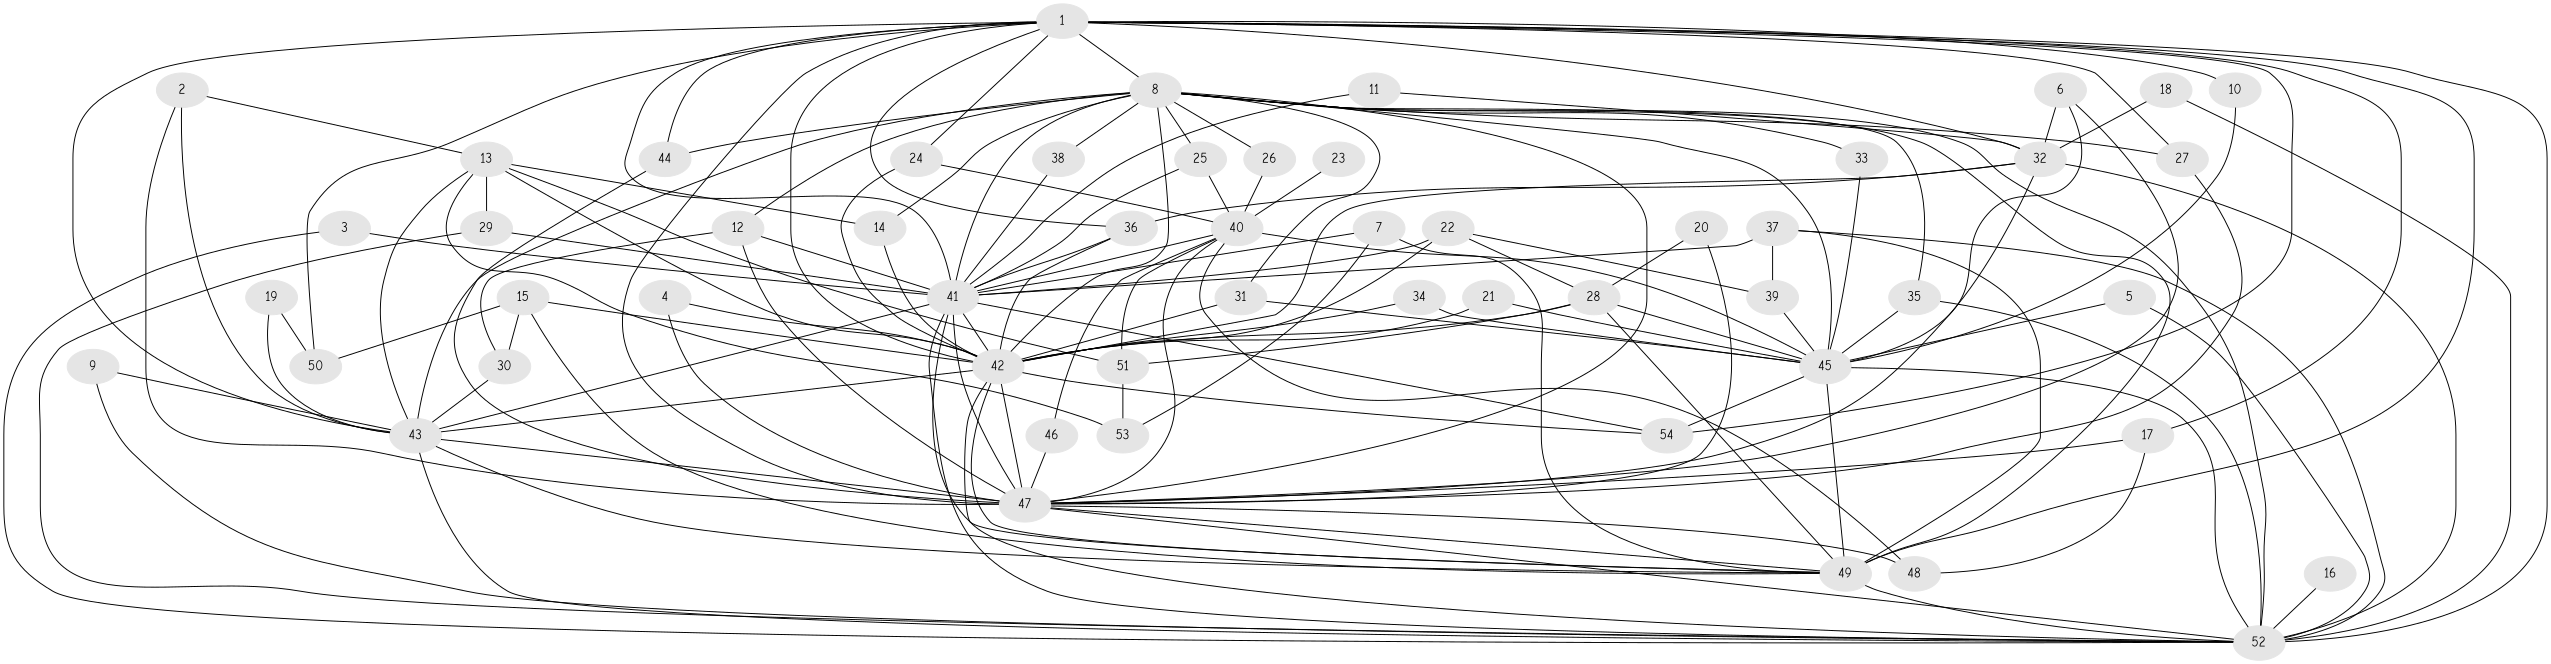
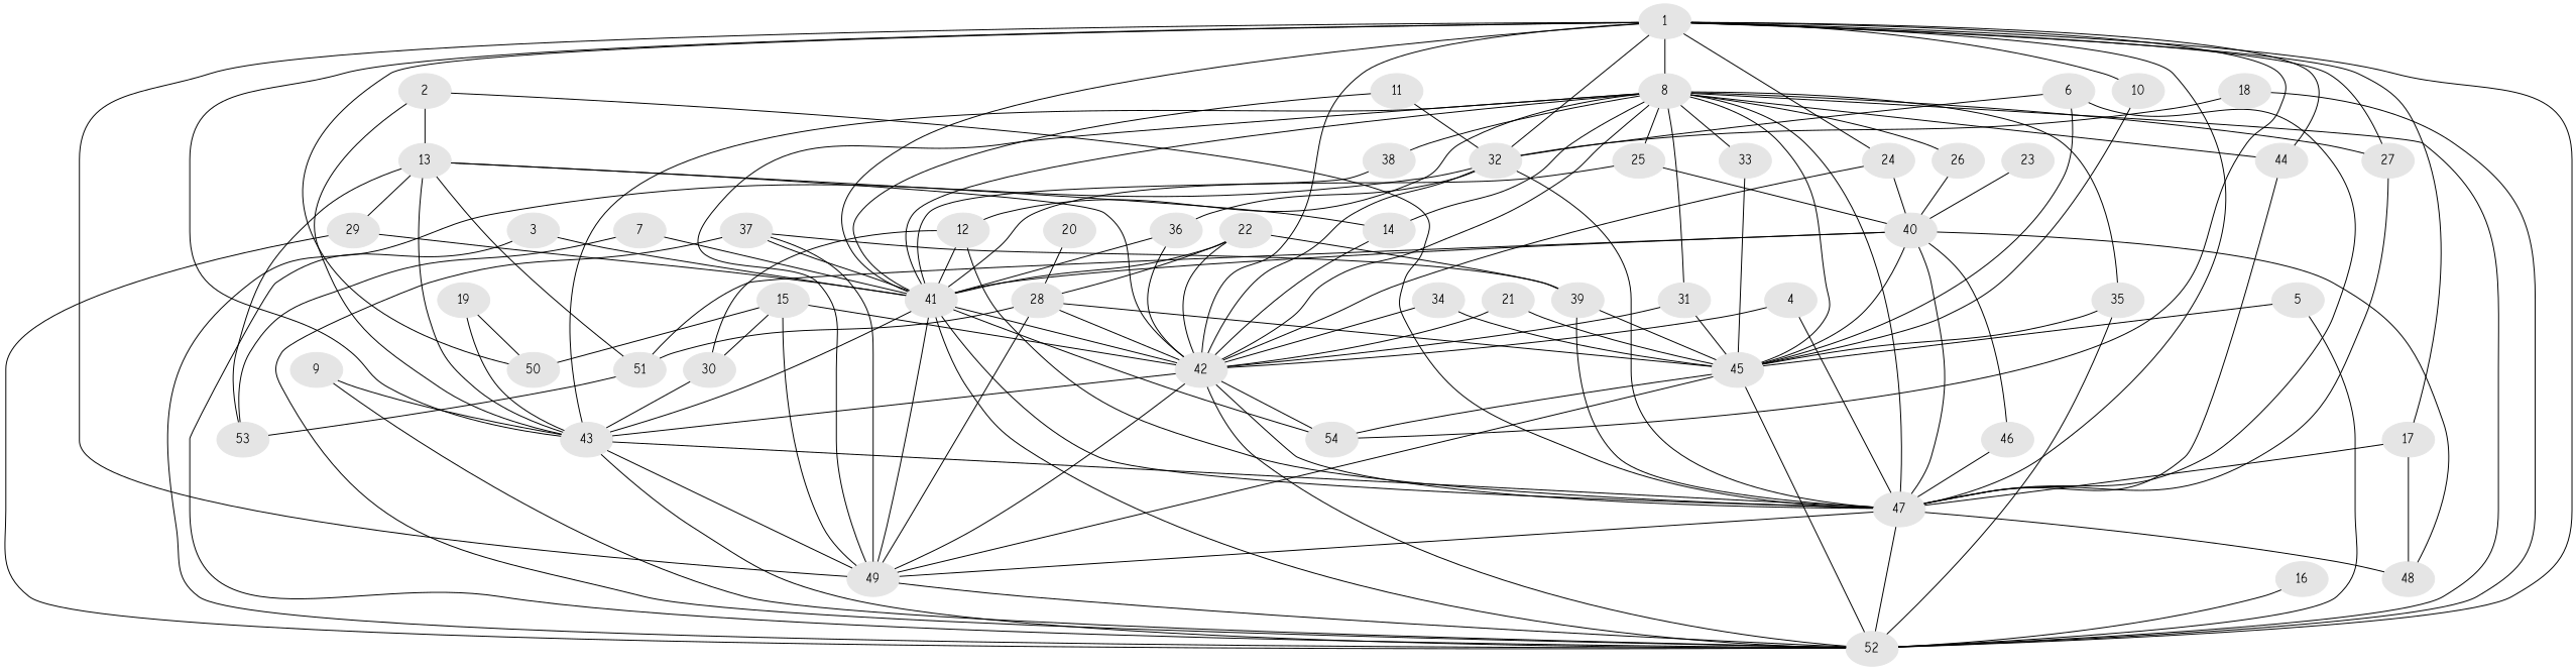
  graph {
    fontname="Comic Neue"
    node [color=gray90 fontname="Comic Neue" style=filled]
    edge [fontname="Comic Neue" weight=1.0]
    1
    8
    10
    17
    24
    27
    32
    36
    41
    42
    43
    44
    47
    49
    50
    52
    54
    45
    12
    14
    25
    26
    31
    33
    35
    38
    48
    40
    2
    13
    53
    29
    51
    3
    4
    5
    6
    7
    30
    9
    11
    15
    16
    18
    19
    20
    28
    21
    22
    39
    23
    46
    34
    37
    1 -- 8 [weight=4.0]
    1 -- 10
    1 -- 17 [weight=2.0]
    1 -- 24
    1 -- 27
    1 -- 32 [weight=2.0]
-   1 -- 36 [weight=2.0]
    1 -- 41 [weight=3.0]
    1 -- 42 [weight=4.0]
    1 -- 43 [weight=4.0]
    1 -- 44
    1 -- 47 [weight=3.0]
    1 -- 49 [weight=3.0]
    1 -- 50
    1 -- 52 [weight=5.0]
    1 -- 54
    8 -- 27
    8 -- 41
    8 -- 42
    8 -- 43
    8 -- 44
    8 -- 47 [weight=2.0]
    8 -- 49
    8 -- 52
    8 -- 45
    8 -- 12
    8 -- 14
    8 -- 25
    8 -- 26
    8 -- 31
    8 -- 33
    8 -- 35
    8 -- 38
    10 -- 45
    17 -- 47
    17 -- 48
    24 -- 42
    24 -- 40
    27 -- 47
    32 -- 36
    32 -- 42
    32 -- 47
    32 -- 52
    36 -- 41
    36 -- 42
    41 -- 42 [weight=2.0]
    41 -- 43
    41 -- 47
    41 -- 49
    41 -- 52 [weight=2.0]
    41 -- 54 [weight=2.0]
    42 -- 43 [weight=3.0]
    42 -- 47 [weight=3.0]
    42 -- 49
    42 -- 52
    42 -- 54 [weight=2.0]
    43 -- 47
    43 -- 49
    43 -- 52
    44 -- 47
    47 -- 49
    47 -- 52
    47 -- 48
    49 -- 52
    45 -- 49
    45 -- 52
    45 -- 54
    12 -- 41
    12 -- 47
    12 -- 30
    14 -- 42
    25 -- 41
    25 -- 40
    26 -- 40
    31 -- 42
    31 -- 45
    33 -- 45
    35 -- 52
    35 -- 45
    38 -- 41
    40 -- 41
    40 -- 47
    40 -- 45
    40 -- 48
    40 -- 51
    40 -- 46
    2 -- 43
    2 -- 47
    2 -- 13
    13 -- 42
    13 -- 43
    13 -- 14
    13 -- 53
    13 -- 29
    13 -- 51
    29 -- 41
    29 -- 52
    51 -- 53
    3 -- 41
    3 -- 52
    4 -- 42
    4 -- 47
    5 -- 52
    5 -- 45
    6 -- 32
    6 -- 47
    6 -- 45
    7 -- 41
-   7 -- 49
    7 -- 53
    30 -- 43
    9 -- 43
    9 -- 52
    11 -- 32
    11 -- 41
    15 -- 42
    15 -- 49
    15 -- 50
    15 -- 30
    16 -- 52
    18 -- 32
    18 -- 52
    19 -- 43
    19 -- 50
-   20 -- 47
+   39 -- 47
    20 -- 28
    28 -- 42
    28 -- 49
    28 -- 45
    28 -- 51
    21 -- 42
    21 -- 45
    22 -- 41 [weight=2.0]
    22 -- 42 [weight=2.0]
    22 -- 28
    22 -- 39
    39 -- 45
    23 -- 40
    46 -- 47
    34 -- 42
    34 -- 45
    37 -- 41
    37 -- 49 [weight=2.0]
    37 -- 52
    37 -- 39
  }
